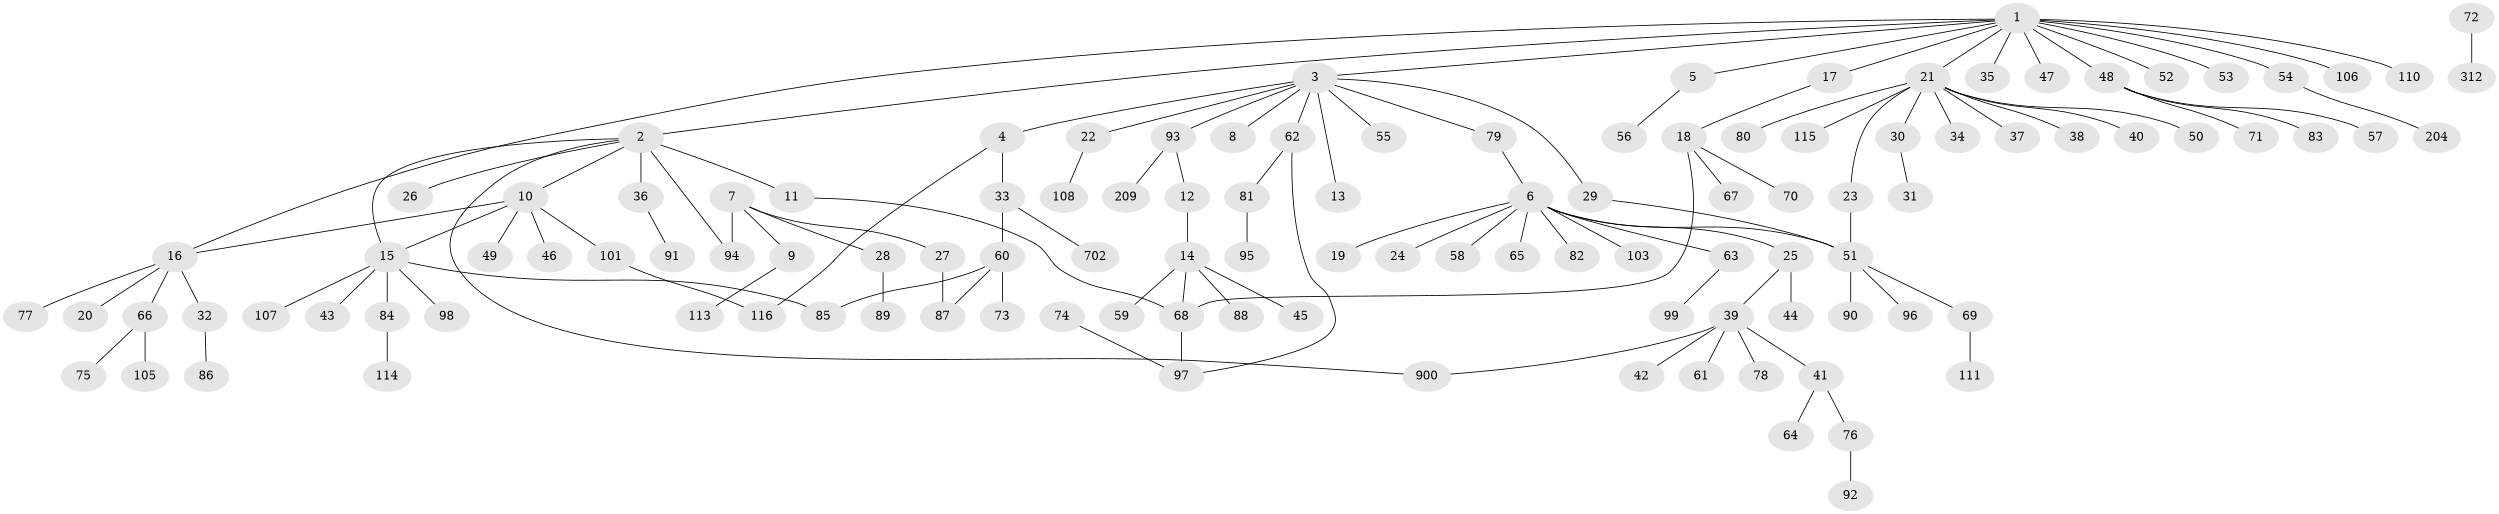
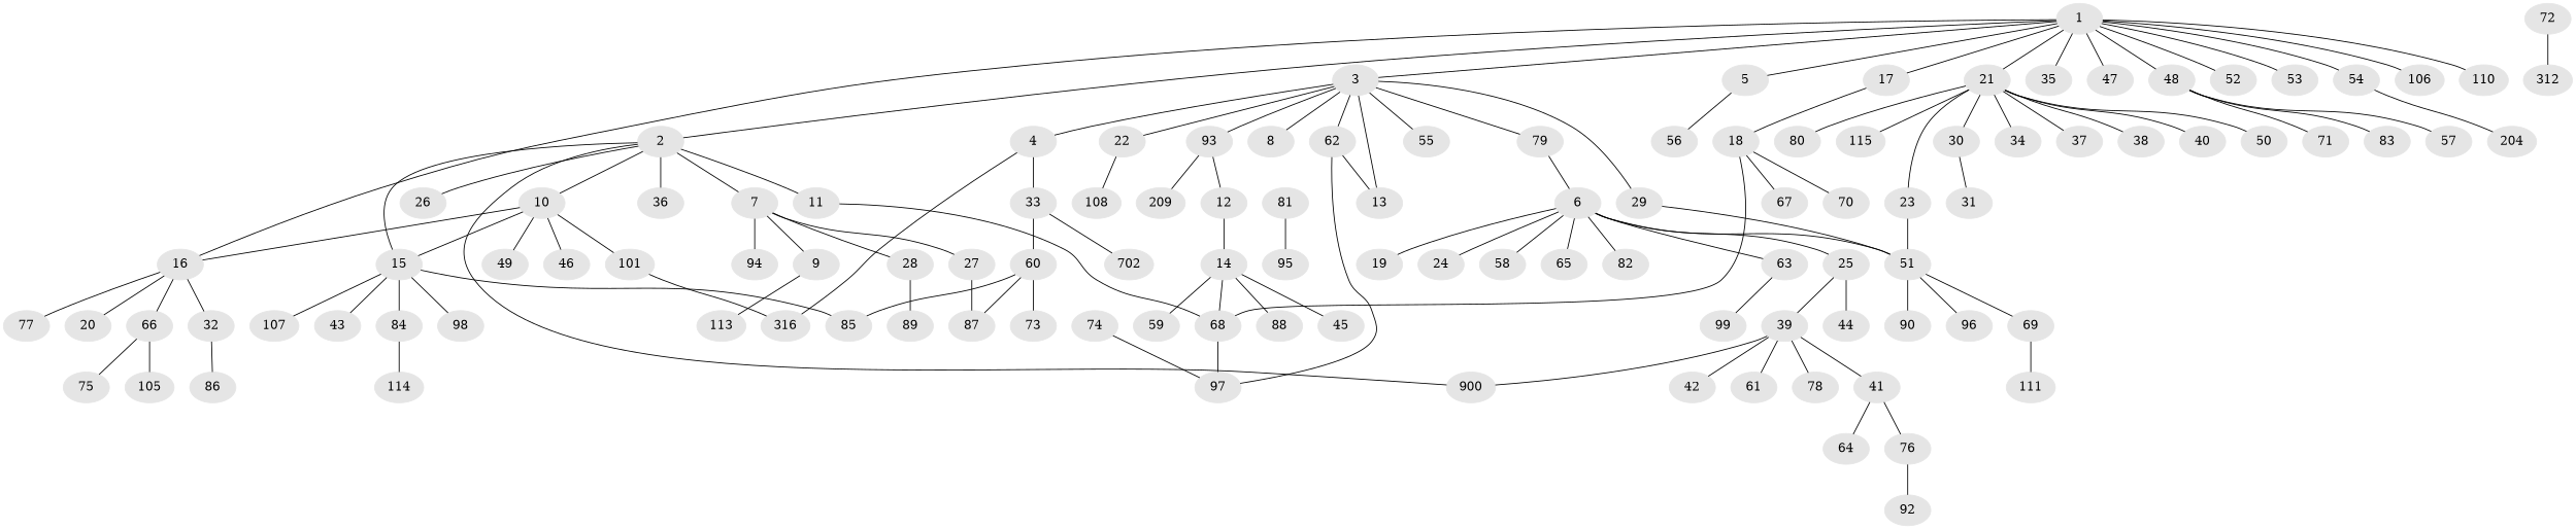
  graph {
    node [color=gray90 style=filled]
    1
    2
    3
    5
    16
    17
    21
    35
    47
    48
    52
    53
    54
    106
    110
    7
    10
    11
    15
    26
    36
    n22 [label=900]
    4
    8
    13
    22
    29
    55
    62
    79
    93
    56
    20
    32
    66
    77
    18
    23
    30
    34
    37
    38
    40
    50
    80
    115
    57
    71
    83
    n50 [label=204]
    n51 [label=312]
    72
    9
    27
    28
    94
    46
    49
    101
    68
    43
    84
    85
    98
    107
-   91
    33
-   116
+   116 [label=316]
    6
    19
    24
    25
    51
    58
    63
    65
    82
-   103
    12
    14
    108
    81
    97
    n84 [label=209]
    60
    n86 [label=702]
    39
    44
    90
    69
    96
    99
    113
    87
    89
    45
    59
    88
    114
    86
    75
    105
    67
    70
    31
    41
    42
    61
    78
    73
    64
    76
    92
    111
    74
    95
    1 -- 2
    1 -- 3
    1 -- 5
    1 -- 16
    1 -- 17
    1 -- 21
    1 -- 35
    1 -- 47
    1 -- 48
    1 -- 52
    1 -- 53
    1 -- 54
    1 -- 106
    1 -- 110
-   2 -- 94
+   2 -- 7
    2 -- 10
    2 -- 11
    2 -- 15
    2 -- 26
    2 -- 36
    2 -- n22
    3 -- 4
    3 -- 8
    3 -- 13
    3 -- 22
    3 -- 29
    3 -- 55
    3 -- 62
    3 -- 79
    3 -- 93
    5 -- 56
    16 -- 20
    16 -- 32
    16 -- 66
    16 -- 77
    17 -- 18
    21 -- 23
    21 -- 30
    21 -- 34
    21 -- 37
    21 -- 38
    21 -- 40
    21 -- 50
    21 -- 80
    21 -- 115
    48 -- 57
    48 -- 71
    48 -- 83
    54 -- n50
    7 -- 9
    7 -- 27
    7 -- 28
    7 -- 94
    10 -- 16
    10 -- 15
    10 -- 46
    10 -- 49
    10 -- 101
    11 -- 68
    15 -- 43
    15 -- 84
    15 -- 85
    15 -- 98
    15 -- 107
-   36 -- 91
    4 -- 33
    4 -- 116
    22 -- 108
    29 -- 51
-   62 -- 81
+   62 -- 13
    62 -- 97
    79 -- 6
    93 -- 12
    93 -- n84
    32 -- 86
    66 -- 75
    66 -- 105
    18 -- 68
    18 -- 67
    18 -- 70
    23 -- 51
    30 -- 31
    72 -- n51
    9 -- 113
    27 -- 87
    28 -- 89
    101 -- 116
    68 -- 97
    84 -- 114
    33 -- 60
    33 -- n86
    6 -- 19
    6 -- 24
    6 -- 25
    6 -- 51
    6 -- 58
    6 -- 63
    6 -- 65
    6 -- 82
-   6 -- 103
    25 -- 39
    25 -- 44
    51 -- 90
    51 -- 69
    51 -- 96
    63 -- 99
    12 -- 14
    14 -- 68
    14 -- 45
    14 -- 59
    14 -- 88
    81 -- 95
    60 -- 85
    60 -- 87
    60 -- 73
    39 -- n22
    39 -- 41
    39 -- 42
    39 -- 61
    39 -- 78
    69 -- 111
    41 -- 64
    41 -- 76
    76 -- 92
    74 -- 97
  }
